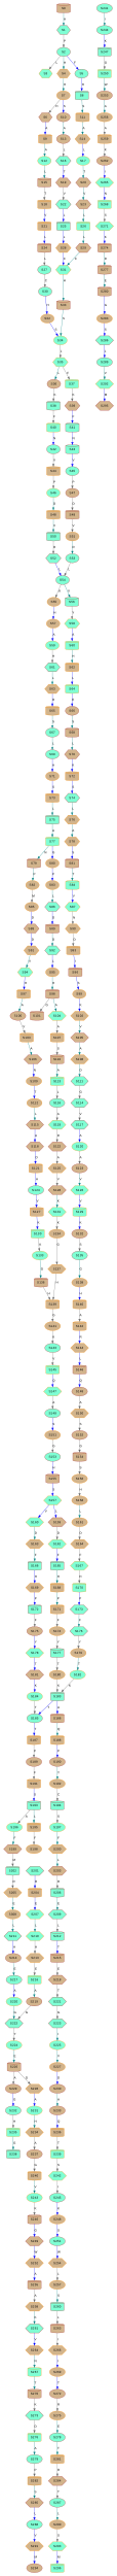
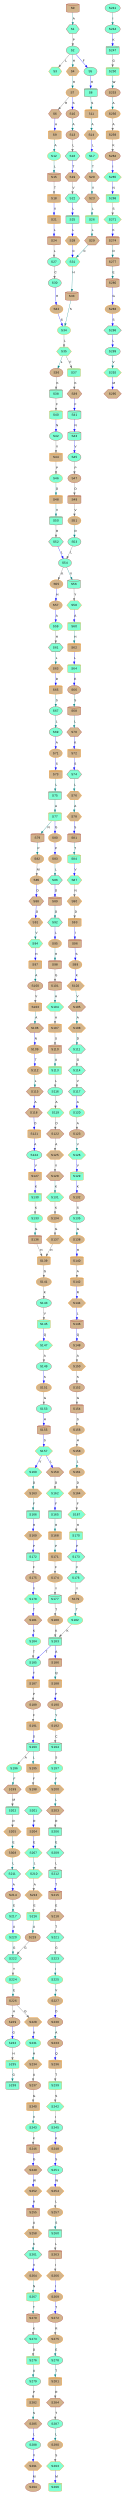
  strict digraph {
    fontname="Liberation Sans"
    node [color=darkorange fillcolor=tan fontname="Liberation Sans" shape=ellipse style=filled]
    edge [color=gray40 fontname="Liberation Sans"]
    S0 [color=brown shape=cylinder]
    S1 [color=brown fillcolor=aquamarine shape=hexagon]
    S2 [color=brown fillcolor=aquamarine]
    S3 [fillcolor=aquamarine shape=hexagon]
    S4 [shape=hexagon]
    S5 [color=brown fillcolor=aquamarine]
    S7
    S8 [color=brown fillcolor=aquamarine shape=cylinder]
    S6 [color=brown shape=hexagon]
    S9 [shape=cylinder]
    S10 [color=brown]
    S11 [shape=cylinder]
    S12 [fillcolor=aquamarine]
    S13 [color=brown]
    S14 [shape=hexagon]
    S15 [color=brown shape=cylinder]
    S16 [color=brown fillcolor=aquamarine shape=hexagon]
    S17 [fillcolor=aquamarine]
    S18 [shape=cylinder]
    S19 [color=brown shape=hexagon]
    S20 [color=brown shape=hexagon]
    S21 [shape=cylinder]
    S22 [color=brown fillcolor=aquamarine shape=hexagon]
    S23 [color=brown shape=hexagon]
    S24 [color=brown shape=cylinder]
    S25 [color=brown fillcolor=aquamarine shape=cylinder]
    S26 [fillcolor=aquamarine shape=cylinder]
    S27 [color=brown fillcolor=aquamarine]
    S28 [shape=hexagon]
    S29 [color=brown shape=hexagon]
    S30 [color=brown fillcolor=aquamarine]
    S31 [fillcolor=aquamarine shape=hexagon]
    S32
    S33 [color=brown shape=cylinder]
    S34 [fillcolor=aquamarine]
    S35 [fillcolor=aquamarine shape=hexagon]
    S36 [color=brown]
    S37 [fillcolor=aquamarine shape=cylinder]
    S38 [color=brown fillcolor=aquamarine shape=cylinder]
    S39 [color=brown shape=hexagon]
    S40 [fillcolor=aquamarine shape=cylinder]
    S41 [color=brown fillcolor=aquamarine shape=cylinder]
    S42 [color=brown fillcolor=aquamarine]
    S43 [color=brown fillcolor=aquamarine shape=cylinder]
    S44 [shape=cylinder]
    S45 [color=brown fillcolor=aquamarine]
    S46 [fillcolor=aquamarine]
    S47 [color=brown]
    S48 [shape=cylinder]
    S49 [color=brown shape=cylinder]
    S50 [color=brown fillcolor=aquamarine shape=cylinder]
    S51
    S52 [color=brown fillcolor=aquamarine shape=hexagon]
    S53 [color=brown fillcolor=aquamarine]
    S54 [color=brown fillcolor=aquamarine]
    S55
    S56 [color=brown fillcolor=aquamarine shape=cylinder]
    S57
    S58 [fillcolor=aquamarine shape=hexagon]
    S59 [fillcolor=aquamarine]
    S60 [fillcolor=aquamarine shape=cylinder]
    S61 [color=brown fillcolor=aquamarine shape=hexagon]
    S62 [shape=cylinder]
    S63 [shape=hexagon]
    S64 [fillcolor=aquamarine shape=cylinder]
    S65 [shape=cylinder]
    S66 [color=brown]
    S67 [color=brown fillcolor=aquamarine]
    S68 [color=brown shape=cylinder]
    S69 [color=brown fillcolor=aquamarine]
    S70 [color=brown shape=hexagon]
    S71
    S72 [shape=cylinder]
    S73 [shape=cylinder]
    S74 [color=brown fillcolor=aquamarine shape=hexagon]
    S75 [color=brown fillcolor=aquamarine shape=cylinder]
    S76 [shape=hexagon]
    S77 [fillcolor=aquamarine shape=cylinder]
    S78 [shape=hexagon]
    S79 [color=brown shape=cylinder]
    S80
    S81 [color=brown shape=cylinder]
    S82
    S83
    S84 [fillcolor=aquamarine shape=cylinder]
    S85
    S86 [color=brown fillcolor=aquamarine shape=hexagon]
    S87 [fillcolor=aquamarine shape=hexagon]
    S88 [color=brown shape=hexagon]
    S89 [color=brown shape=cylinder]
    S90 [shape=hexagon]
    S91 [shape=hexagon]
    S92 [color=brown fillcolor=aquamarine shape=hexagon]
    S93 [shape=cylinder]
    S94 [fillcolor=aquamarine shape=hexagon]
    S95
    S96 [color=brown shape=cylinder]
    S97 [shape=cylinder]
    S98 [color=brown shape=cylinder]
    S99
    S100 [color=brown]
    S101 [color=brown shape=cylinder]
    S102 [shape=hexagon]
    S103 [shape=cylinder]
    S104 [fillcolor=aquamarine shape=hexagon]
    S105 [color=brown shape=hexagon]
    S106 [color=brown shape=hexagon]
    S107 [shape=cylinder]
    S108 [shape=hexagon]
    S109
    S110 [color=brown shape=cylinder]
    S111 [color=brown fillcolor=aquamarine shape=hexagon]
    S112
    S113 [fillcolor=aquamarine shape=cylinder]
    S114 [color=brown fillcolor=aquamarine shape=hexagon]
    S115 [color=brown shape=hexagon]
    S116 [color=brown fillcolor=aquamarine]
    S117 [color=brown fillcolor=aquamarine shape=hexagon]
    S118 [color=brown shape=hexagon]
    S119 [fillcolor=aquamarine shape=hexagon]
    S120 [fillcolor=aquamarine]
    S121 [shape=cylinder]
    S122 [color=brown shape=hexagon]
    S123 [color=brown]
    S124 [color=brown fillcolor=aquamarine]
    S125 [shape=hexagon]
    S126 [fillcolor=aquamarine shape=hexagon]
    S127 [shape=cylinder]
    S128 [color=brown shape=hexagon]
    S129 [fillcolor=aquamarine shape=cylinder]
    S130 [fillcolor=aquamarine shape=cylinder]
    S131 [fillcolor=aquamarine shape=hexagon]
    S132 [color=brown]
    S133 [fillcolor=aquamarine]
    S134
    S135 [color=brown fillcolor=aquamarine]
    S136 [color=brown shape=cylinder]
    S137 [shape=hexagon]
    S138
    S139 [shape=cylinder]
    S140 [shape=cylinder]
    S141
    S142 [shape=cylinder]
    S143 [color=brown fillcolor=aquamarine]
    S144 [shape=hexagon]
    S145 [fillcolor=aquamarine shape=cylinder]
    S146 [color=brown shape=cylinder]
    S147 [fillcolor=aquamarine shape=hexagon]
    S148 [color=brown]
    S149 [color=brown fillcolor=aquamarine]
    S150 [shape=hexagon]
    S151
    S152 [color=brown]
    S153 [color=brown fillcolor=aquamarine]
    S154 [color=brown shape=cylinder]
    S155 [color=brown shape=cylinder]
    S156
    S157 [fillcolor=aquamarine shape=hexagon]
    S158
    S159 [color=brown shape=hexagon]
    S160 [fillcolor=aquamarine shape=hexagon]
    S161
    S162 [fillcolor=aquamarine shape=hexagon]
    S163 [shape=hexagon]
    S164 [shape=hexagon]
    S165 [color=brown fillcolor=aquamarine shape=cylinder]
    S166 [color=brown fillcolor=aquamarine shape=cylinder]
    S167 [fillcolor=aquamarine shape=hexagon]
    S168 [shape=cylinder]
    S169 [shape=hexagon]
    S170 [fillcolor=aquamarine shape=cylinder]
    S171 [shape=cylinder]
    S172 [color=brown fillcolor=aquamarine shape=cylinder]
    S173 [color=brown fillcolor=aquamarine shape=hexagon]
    S174
    S175 [color=brown]
    S176 [color=brown fillcolor=aquamarine shape=hexagon]
    S177 [color=brown fillcolor=aquamarine shape=cylinder]
    S178 [fillcolor=aquamarine shape=hexagon]
    S179
    S180
    S181 [color=brown shape=hexagon]
    S182 [fillcolor=aquamarine]
    S183 [color=brown fillcolor=aquamarine shape=cylinder]
    S184 [fillcolor=aquamarine]
    S185 [color=brown fillcolor=aquamarine]
    S186 [color=brown shape=cylinder]
    S187 [shape=cylinder]
    S188 [shape=cylinder]
    S189 [color=brown]
    S190 [color=brown]
    S191 [shape=cylinder]
    S192
    S193 [color=brown fillcolor=aquamarine shape=cylinder]
    S194 [color=brown fillcolor=aquamarine shape=cylinder]
    S195 [shape=cylinder]
    S196 [fillcolor=aquamarine]
    S197 [fillcolor=aquamarine]
    S198
    S199 [color=brown shape=hexagon]
    S200 [shape=hexagon]
    S202 [color=brown fillcolor=aquamarine shape=cylinder]
    S203 [color=brown shape=hexagon]
    S201 [color=brown fillcolor=aquamarine shape=hexagon]
    S204 [shape=cylinder]
    S205 [shape=hexagon]
    S206 [color=brown fillcolor=aquamarine shape=cylinder]
    S207 [fillcolor=aquamarine shape=hexagon]
    n209 [label=S308]
    S209 [color=brown fillcolor=aquamarine shape=hexagon]
    S210 [fillcolor=aquamarine shape=hexagon]
    S211 [color=brown fillcolor=aquamarine shape=hexagon]
    S212 [color=brown fillcolor=aquamarine shape=cylinder]
    S213 [shape=hexagon]
    S214 [color=brown]
    S215 [color=brown shape=cylinder]
    S216 [fillcolor=aquamarine shape=cylinder]
    S217 [color=brown fillcolor=aquamarine]
    S218 [color=brown shape=hexagon]
    S219 [color=brown]
    S220 [fillcolor=aquamarine]
    S221 [color=brown fillcolor=aquamarine shape=hexagon]
    S222 [color=brown fillcolor=aquamarine shape=hexagon]
    S223 [color=brown fillcolor=aquamarine shape=hexagon]
    S224 [fillcolor=aquamarine]
    S225 [fillcolor=aquamarine]
    S226 [color=brown shape=cylinder]
    S227
    S228 [shape=hexagon]
    S229 [color=brown]
    S230 [color=brown]
    S231 [fillcolor=aquamarine]
    S232 [color=brown fillcolor=aquamarine]
    S233 [color=brown]
    S234 [shape=hexagon]
    S235 [fillcolor=aquamarine shape=cylinder]
    S236 [shape=cylinder]
    S237 [color=brown]
    S238 [color=brown fillcolor=aquamarine shape=cylinder]
    S239 [fillcolor=aquamarine shape=cylinder]
    S240 [shape=cylinder]
    S242 [fillcolor=aquamarine shape=hexagon]
    S243 [fillcolor=aquamarine]
    S241 [color=brown fillcolor=aquamarine]
    S244 [color=brown fillcolor=aquamarine]
    S245 [color=brown fillcolor=aquamarine]
    S246 [color=brown shape=cylinder]
    S247 [color=brown fillcolor=aquamarine shape=cylinder]
    S248
    S249 [color=brown shape=hexagon]
    S250 [fillcolor=aquamarine shape=cylinder]
    S251 [color=brown fillcolor=aquamarine]
    S252 [shape=hexagon]
    S253 [color=brown]
    S254 [shape=hexagon]
    S255 [color=brown shape=cylinder]
    S256
    S257
    S258 [shape=hexagon]
    S259 [shape=cylinder]
    S260 [color=brown fillcolor=aquamarine shape=cylinder]
    S261 [color=brown fillcolor=aquamarine shape=hexagon]
    S262 [color=brown]
    S263 [color=brown shape=cylinder]
    S264 [shape=hexagon]
    S265 [fillcolor=aquamarine shape=hexagon]
    S266 [shape=hexagon]
    S267 [fillcolor=aquamarine shape=cylinder]
    S268 [fillcolor=aquamarine shape=cylinder]
    S269
    S270 [color=brown shape=cylinder]
    S271 [fillcolor=aquamarine shape=hexagon]
    S272 [color=brown]
    S273 [color=brown fillcolor=aquamarine shape=hexagon]
    S274 [color=brown shape=cylinder]
    S275
    S276 [fillcolor=aquamarine shape=cylinder]
    S277 [color=brown shape=cylinder]
    S278 [color=brown fillcolor=aquamarine]
    S279 [color=brown fillcolor=aquamarine]
    S280 [color=brown shape=cylinder]
    S281 [shape=cylinder]
    S282 [shape=cylinder]
    S283
    S284 [color=brown shape=hexagon]
    S285 [color=brown shape=hexagon]
    S286 [color=brown fillcolor=aquamarine shape=hexagon]
    S287 [color=brown fillcolor=aquamarine]
    S288 [color=brown fillcolor=aquamarine]
    S289 [color=brown fillcolor=aquamarine]
    S290
    S291 [shape=hexagon]
    S292 [fillcolor=aquamarine shape=hexagon]
    S293 [fillcolor=aquamarine shape=hexagon]
    S294 [color=brown]
    S295 [color=brown shape=hexagon]
    S296 [fillcolor=aquamarine shape=cylinder]
    S0 -> S1 [color=teal label=A]
    S1 -> S2 [label=P]
    S2 -> S3 [label=L]
    S2 -> S4 [color=teal label=H]
    S2 -> S5 [color=blue label=F]
    S4 -> S7 [color=teal label=H]
    S5 -> S8 [color=blue label=H]
    S7 -> S6 [label=H]
    S7 -> S10 [color=blue label=S]
    S8 -> S11 [color=teal label=S]
    S6 -> S9 [color=blue label=A]
    S9 -> S12 [color=teal label=A]
    S10 -> S13 [color=teal label=A]
    S11 -> S14 [color=teal label=A]
    S12 -> S15 [color=teal label=L]
    S13 -> S16 [label=L]
    S14 -> S17 [color=blue label=L]
    S15 -> S18 [label=T]
    S16 -> S19 [color=blue label=T]
    S17 -> S20 [color=teal label=T]
    S18 -> S21 [color=blue label=V]
    S19 -> S22 [label=V]
    S20 -> S23 [color=teal label=V]
    S21 -> S24 [color=blue label=L]
    S22 -> S25 [color=blue label=L]
    S23 -> S26 [color=teal label=L]
    S24 -> S27 [label=L]
    S25 -> S28 [color=blue label=L]
    S26 -> S29 [color=teal label=L]
    S27 -> S30 [label=C]
    S28 -> S31 [color=blue label=C]
    S29 -> S31 [color=teal label=C]
    S30 -> S32 [color=blue label=H]
    S31 -> S33 [color=teal label=H]
    S32 -> S34 [color=blue label=S]
    S33 -> S34 [color=teal label=S]
    S34 -> S35 [label=L]
    S35 -> S36 [color=teal label=L]
    S35 -> S37 [label=F]
    S36 -> S38 [label=K]
    S37 -> S39 [label=K]
    S38 -> S40 [label=F]
    S39 -> S41 [color=blue label=F]
    S40 -> S42 [color=blue label=N]
    S41 -> S43 [color=blue label=N]
    S42 -> S44 [label=V]
    S43 -> S45 [color=blue label=V]
    S44 -> S46 [label=P]
    S45 -> S47 [label=P]
    S46 -> S48 [color=teal label=D]
    S47 -> S49 [label=D]
    S48 -> S50 [color=teal label=V]
    S49 -> S51 [label=V]
    S50 -> S52 [label=R]
    S51 -> S53 [color=teal label=R]
    S52 -> S54 [color=blue label=L]
    S53 -> S54 [label=L]
    S54 -> S55 [label=K]
    S54 -> S56 [color=teal label=V]
    S55 -> S57 [color=blue label=H]
    S56 -> S58 [label=Y]
    S57 -> S59 [color=blue label=A]
    S58 -> S60 [color=blue label=A]
    S59 -> S61 [label=H]
    S60 -> S62 [color=teal label=H]
    S61 -> S63 [color=teal label=L]
    S62 -> S64 [color=blue label=L]
    S63 -> S65 [color=blue label=D]
    S64 -> S66 [color=blue label=E]
    S65 -> S67 [color=teal label=S]
    S66 -> S68 [color=teal label=S]
    S67 -> S69 [color=teal label=L]
    S68 -> S70 [color=teal label=L]
    S69 -> S71 [color=blue label=A]
    S70 -> S72 [color=blue label=K]
    S71 -> S73 [color=blue label=S]
    S72 -> S74 [color=blue label=S]
    S73 -> S75 [color=teal label=L]
    S74 -> S76 [color=teal label=L]
    S75 -> S77 [color=teal label=A]
    S76 -> S78 [color=teal label=A]
    S77 -> S79 [color=teal label=N]
    S77 -> S80 [color=blue label=G]
    S78 -> S81 [color=blue label=S]
    S79 -> S82 [color=teal label=P]
    S80 -> S83 [color=blue label=P]
    S81 -> S84 [color=teal label=T]
    S82 -> S85 [label=M]
    S83 -> S86 [color=teal label=L]
    S84 -> S87 [color=blue label=V]
    S85 -> S88 [color=blue label=D]
    S86 -> S89 [color=blue label=D]
    S87 -> S90 [label=N]
    S88 -> S91 [color=blue label=D]
    S89 -> S92 [color=teal label=D]
    S90 -> S93 [label=D]
    S91 -> S94 [color=teal label=V]
    S92 -> S95 [color=blue label=L]
    S93 -> S96 [color=blue label=I]
    S94 -> S97 [color=blue label=H]
    S95 -> S98 [color=teal label=H]
    S96 -> S99 [color=blue label=S]
    S97 -> S100 [color=teal label=A]
    S98 -> S101 [label=G]
    S99 -> S102 [color=blue label=K]
    S100 -> S103 [label=V]
-   S98 -> S104 [color=teal label=A]
+   S101 -> S104 [color=teal label=A]
    S102 -> S105 [color=teal label=V]
    S103 -> S106 [color=teal label=A]
    S104 -> S107 [label=A]
    S105 -> S108 [color=teal label=A]
    S106 -> S109 [color=blue label=N]
    S107 -> S110 [label=S]
    S108 -> S111 [color=teal label=D]
    S109 -> S112 [color=blue label=T]
    S110 -> S113 [color=teal label=A]
    S111 -> S114 [label=G]
    S112 -> S115 [color=teal label=L]
    S113 -> S116 [label=L]
    S114 -> S117 [label=V]
    S115 -> S118 [color=blue label=A]
    S116 -> S119 [label=A]
    S117 -> S120 [color=blue label=A]
    S118 -> S121 [color=blue label=D]
    S119 -> S122 [label=D]
    S120 -> S123 [label=A]
    S121 -> S124 [color=blue label=A]
    S122 -> S125 [label=A]
    S123 -> S126 [color=teal label=V]
    S124 -> S127 [color=blue label=V]
    S125 -> S128 [label=V]
    S126 -> S129 [color=blue label=V]
    S127 -> S130 [color=blue label=K]
    S128 -> S131 [color=teal label=K]
    S129 -> S132 [color=blue label=K]
    S130 -> S133 [label=K]
    S131 -> S134 [label=K]
    S132 -> S135 [label=S]
    S133 -> S136 [color=teal label=G]
    S134 -> S137 [label=G]
    S135 -> S138 [color=teal label=G]
    S136 -> S139 [label=H]
    S137 -> S139 [label=H]
    S138 -> S140 [color=blue label=H]
    S139 -> S141 [label=G]
    S140 -> S142 [label=A]
    S141 -> S143 [label=K]
    S142 -> S144 [color=blue label=R]
    S143 -> S145 [label=V]
    S144 -> S146 [color=blue label=L]
    S145 -> S147 [color=blue label=Q]
    S146 -> S148 [color=blue label=Q]
    S147 -> S149 [label=A]
    S148 -> S150 [label=A]
    S149 -> S151 [color=blue label=S]
    S150 -> S152 [label=S]
    S151 -> S153 [label=G]
    S152 -> S154 [label=G]
    S153 -> S155 [color=blue label=H]
    S154 -> S156 [label=S]
    S155 -> S157 [color=blue label=S]
    S156 -> S158 [label=H]
    S157 -> S159 [color=blue label=L]
    S157 -> S160 [color=blue label=V]
    S158 -> S161 [color=teal label=L]
    S159 -> S162 [label=D]
    S160 -> S163 [color=teal label=D]
    S161 -> S164 [label=D]
    S162 -> S165 [color=blue label=F]
    S163 -> S166 [color=teal label=F]
    S164 -> S167 [label=F]
    S165 -> S168 [color=teal label=H]
    S166 -> S169 [color=blue label=H]
    S167 -> S170 [label=H]
    S168 -> S171 [color=teal label=P]
    S169 -> S172 [color=blue label=P]
    S170 -> S173 [color=blue label=P]
    S171 -> S174 [label=F]
    S172 -> S175 [label=F]
    S173 -> S176 [color=teal label=F]
    S174 -> S177 [label=Y]
    S175 -> S178 [color=blue label=Y]
    S176 -> S179 [label=Y]
    S177 -> S180 [label=T]
    S178 -> S181 [color=blue label=T]
    S179 -> S182 [color=teal label=T]
    S180 -> S183 [label=K]
    S181 -> S184 [color=blue label=K]
    S182 -> S183 [label=K]
    S183 -> S185 [color=blue label=T]
    S183 -> S186 [color=blue label=A]
    S184 -> S185 [label=T]
    S185 -> S187 [color=blue label=T]
    S186 -> S188 [color=teal label=Q]
    S187 -> S189 [label=P]
    S188 -> S190 [color=blue label=P]
    S189 -> S191 [label=F]
    S190 -> S192 [color=teal label=Y]
    S191 -> S193 [color=blue label=S]
    S192 -> S194 [label=C]
    S193 -> S195 [color=teal label=L]
    S193 -> S196 [label=A]
    S194 -> S197 [label=S]
    S195 -> S198 [label=F]
    S196 -> S199 [color=teal label=F]
    S197 -> S200 [color=teal label=F]
    S199 -> S202 [label=M]
    S200 -> S203 [color=teal label=L]
    S202 -> S205 [label=R]
    S203 -> S206 [label=R]
    S201 -> S204 [color=blue label=R]
    S204 -> S207 [color=blue label=E]
    S205 -> n209 [color=teal label=E]
    S206 -> S209 [color=teal label=E]
    S207 -> S210 [color=teal label=L]
    n209 -> S211 [color=teal label=L]
    S209 -> S212 [label=L]
    S210 -> S213 [label=A]
    S211 -> S214 [color=blue label=A]
    S212 -> S215 [color=blue label=T]
    S213 -> S216 [label=E]
    S214 -> S217 [color=teal label=E]
    S215 -> S218 [label=E]
    S216 -> S219 [color=teal label=A]
    S217 -> S220 [color=blue label=A]
    S218 -> S221 [label=T]
    S219 -> S222 [label=G]
    S220 -> S222 [color=teal label=G]
    S221 -> S223 [label=G]
    S222 -> S224 [label=Y]
    S223 -> S225 [color=teal label=I]
    S224 -> S226 [color=teal label=E]
    S225 -> S227 [color=teal label=V]
    S226 -> S228 [label=G]
    S226 -> S229 [label=A]
    S227 -> S230 [color=blue label=D]
    S228 -> S231 [color=blue label=A]
    S229 -> S232 [color=blue label=G]
    S230 -> S233 [color=teal label=A]
    S231 -> S234 [color=teal label=H]
    S232 -> S235 [label=H]
    S233 -> S236 [color=blue label=Q]
    S234 -> S237 [label=A]
    S235 -> S238 [color=teal label=G]
    S236 -> S239 [label=T]
    S237 -> S240 [label=G]
    S239 -> S242 [label=S]
    S240 -> S243 [color=teal label=V]
    S242 -> S245 [label=I]
    S243 -> S246 [label=K]
    S241 -> S244 [color=teal label=I]
    S244 -> S247 [color=blue label=K]
    S245 -> S248 [color=blue label=K]
    S246 -> S249 [color=blue label=G]
    S247 -> S250 [label=G]
    S248 -> S251 [color=blue label=S]
    S249 -> S252 [color=blue label=W]
    S250 -> S253 [color=teal label=W]
    S251 -> S254 [color=blue label=W]
    S252 -> S255 [color=blue label=A]
    S253 -> S256 [color=teal label=A]
    S254 -> S257 [label=L]
    S255 -> S258 [label=A]
    S256 -> S259 [label=A]
    S257 -> S260 [color=teal label=S]
    S258 -> S261 [color=teal label=K]
    S259 -> S262 [label=K]
    S260 -> S263 [label=L]
    S261 -> S264 [color=blue label=V]
    S262 -> S265 [color=blue label=I]
    S263 -> S266 [label=I]
    S264 -> S267 [color=teal label=N]
    S265 -> S268 [color=blue label=N]
    S266 -> S269 [color=blue label=I]
    S267 -> S270 [color=teal label=T]
    S268 -> S271 [label=S]
    S269 -> S272 [color=blue label=T]
    S270 -> S273 [label=K]
    S271 -> S274 [color=blue label=K]
    S272 -> S275 [label=R]
    S273 -> S276 [label=D]
    S274 -> S277 [color=teal label=D]
    S275 -> S278 [color=teal label=E]
    S276 -> S279 [color=teal label=A]
    S277 -> S280 [color=teal label=E]
    S278 -> S281 [color=teal label=T]
    S279 -> S282 [label=P]
    S280 -> S283 [color=blue label=G]
    S281 -> S284 [label=R]
    S282 -> S285 [color=teal label=S]
    S283 -> S286 [color=blue label=S]
    S284 -> S287 [label=T]
    S285 -> S288 [color=blue label=L]
    S286 -> S289 [color=blue label=L]
    S287 -> S290 [color=teal label=L]
    S288 -> S291 [color=blue label=V]
    S289 -> S292 [color=teal label=V]
    S290 -> S293 [label=S]
    S291 -> S294 [color=blue label=M]
    S292 -> S295 [color=blue label=M]
    S293 -> S296 [color=blue label=M]
  }
